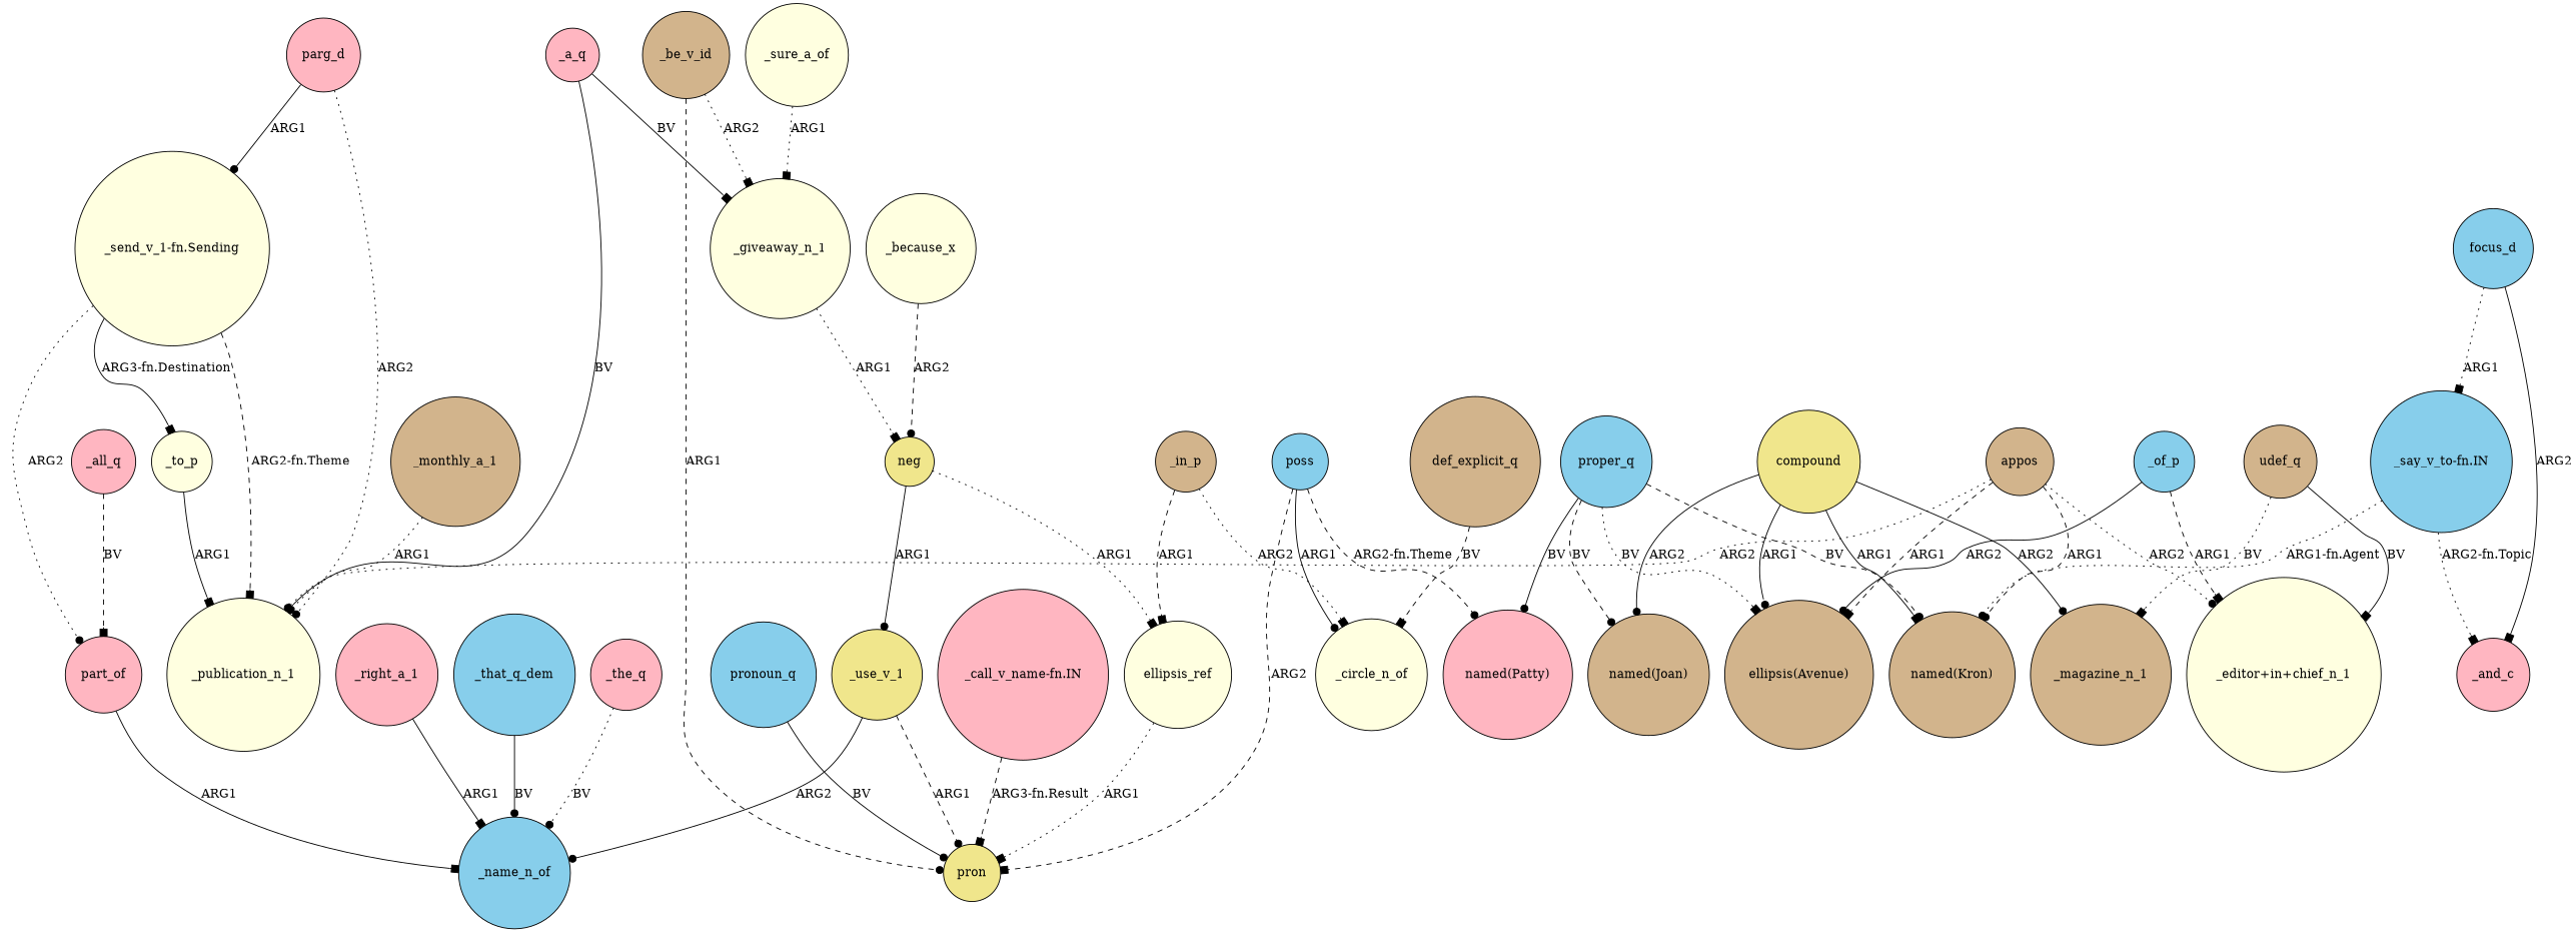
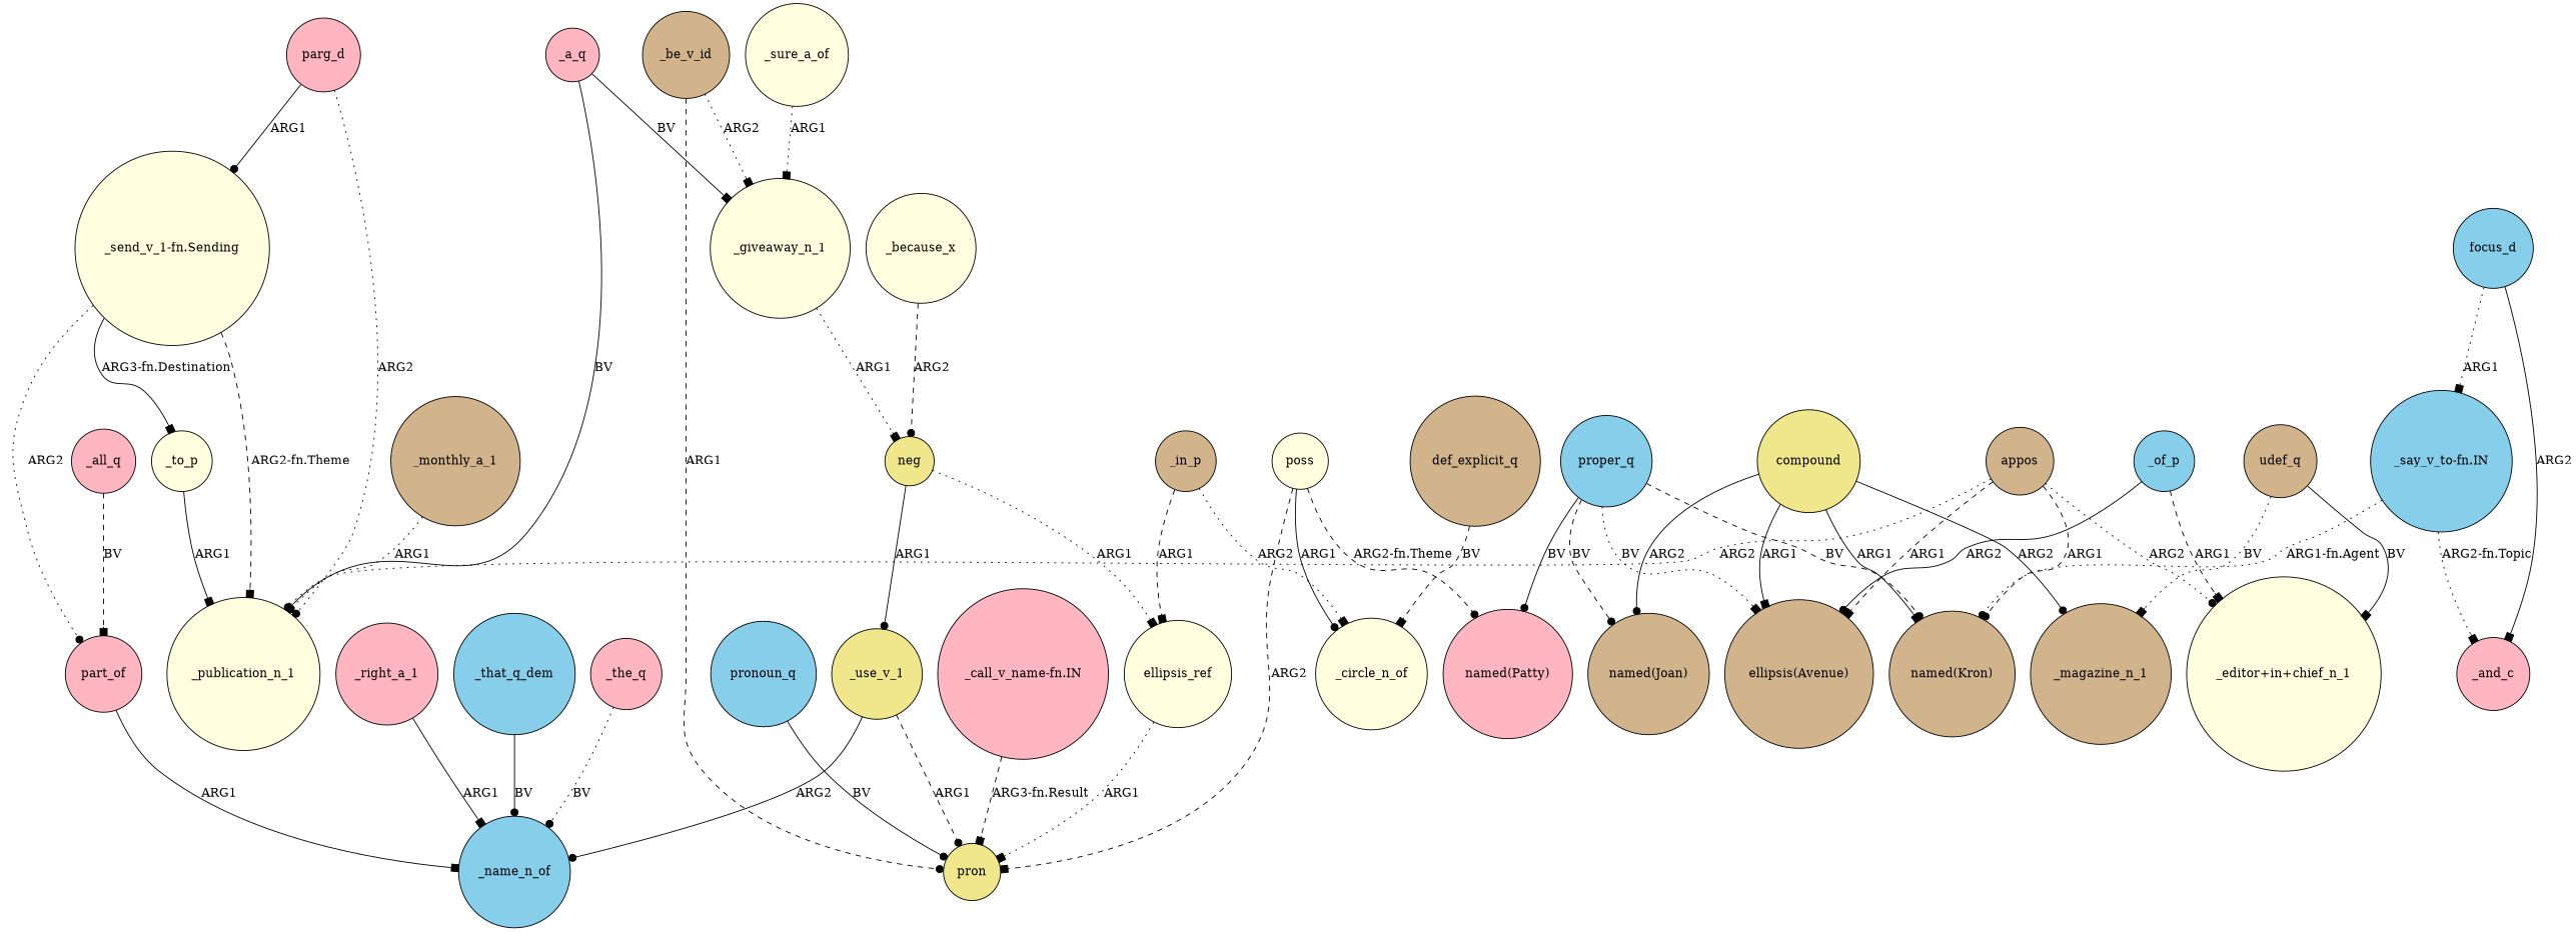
  digraph {
    node [fillcolor=lightyellow shape=circle style=filled]
    edge [arrowhead=box style=solid]
    parg_d [fillcolor=lightpink]
    _publication_n_1
    "_send_v_1-fn.Sending"
    part_of [fillcolor=lightpink]
    _to_p
    appos [fillcolor=tan]
    "named(Kron)" [fillcolor=tan]
    n8 [fillcolor=tan label="ellipsis(Avenue)"]
    "_editor+in+chief_n_1"
    _name_n_of [fillcolor=skyblue]
    _of_p [fillcolor=skyblue]
    "_call_v_name-fn.IN" [fillcolor=lightpink]
    pron [fillcolor=khaki]
    "named(Patty)" [fillcolor=lightpink]
-   poss [fillcolor=skyblue]
+   poss
    _circle_n_of
    _all_q [fillcolor=lightpink]
    def_explicit_q [fillcolor=tan]
    proper_q [fillcolor=skyblue]
    "named(Joan)" [fillcolor=tan]
    compound [fillcolor=khaki]
    _magazine_n_1 [fillcolor=tan]
    _be_v_id [fillcolor=tan]
    _giveaway_n_1
    neg [fillcolor=khaki]
    ellipsis_ref
    _use_v_1 [fillcolor=khaki]
    _a_q [fillcolor=lightpink]
    _sure_a_of
    focus_d [fillcolor=skyblue]
    _and_c [fillcolor=lightpink]
    "_say_v_to-fn.IN" [fillcolor=skyblue]
    _because_x
    pronoun_q [fillcolor=skyblue]
    udef_q [fillcolor=tan]
    _monthly_a_1 [fillcolor=tan]
    _in_p [fillcolor=tan]
    _right_a_1 [fillcolor=lightpink]
    _that_q_dem [fillcolor=skyblue]
    _the_q [fillcolor=lightpink]
    parg_d -> _publication_n_1 [arrowhead=dot label=ARG2 style=dotted]
    parg_d -> "_send_v_1-fn.Sending" [arrowhead=dot label=ARG1]
    "_send_v_1-fn.Sending" -> _publication_n_1 [label="ARG2-fn.Theme" style=dashed]
    "_send_v_1-fn.Sending" -> part_of [arrowhead=dot label=ARG2 style=dotted]
    "_send_v_1-fn.Sending" -> _to_p [label="ARG3-fn.Destination"]
    part_of -> _name_n_of [label=ARG1]
    _to_p -> _publication_n_1 [label=ARG1]
    appos -> _publication_n_1 [arrowhead=dot label=ARG2 style=dotted]
    appos -> "named(Kron)" [arrowhead=dot label=ARG1 style=dashed]
    appos -> n8 [label=ARG1 style=dashed]
    appos -> "_editor+in+chief_n_1" [arrowhead=dot label=ARG2 style=dotted]
    _of_p -> n8 [arrowhead=dot label=ARG2]
    _of_p -> "_editor+in+chief_n_1" [label=ARG1 style=dashed]
    "_call_v_name-fn.IN" -> pron [label="ARG3-fn.Result" style=dashed]
    poss -> pron [label=ARG2 style=dashed]
    poss -> "named(Patty)" [arrowhead=dot label="ARG2-fn.Theme" style=dashed]
    poss -> _circle_n_of [arrowhead=dot label=ARG1]
    _all_q -> part_of [label=BV style=dashed]
    def_explicit_q -> _circle_n_of [label=BV style=dashed]
    proper_q -> "named(Kron)" [arrowhead=dot label=BV style=dashed]
    proper_q -> n8 [label=BV style=dotted]
    proper_q -> "named(Patty)" [arrowhead=dot label=BV]
    proper_q -> "named(Joan)" [arrowhead=dot label=BV style=dashed]
    compound -> "named(Kron)" [label=ARG1]
-   compound -> n8 [arrowhead=dot label=ARG1]
+   compound -> n8 [label=ARG1]
    compound -> "named(Joan)" [arrowhead=dot label=ARG2]
    compound -> _magazine_n_1 [arrowhead=dot label=ARG2]
    _be_v_id -> pron [arrowhead=dot label=ARG1 style=dashed]
    _be_v_id -> _giveaway_n_1 [label=ARG2 style=dotted]
    _giveaway_n_1 -> neg [label=ARG1 style=dotted]
    neg -> ellipsis_ref [label=ARG1 style=dotted]
    neg -> _use_v_1 [arrowhead=dot label=ARG1]
    ellipsis_ref -> pron [label=ARG1 style=dotted]
    _use_v_1 -> _name_n_of [arrowhead=dot label=ARG2]
    _use_v_1 -> pron [arrowhead=dot label=ARG1 style=dashed]
    _a_q -> _publication_n_1 [label=BV]
    _a_q -> _giveaway_n_1 [label=BV]
    _sure_a_of -> _giveaway_n_1 [label=ARG1 style=dotted]
    focus_d -> _and_c [label=ARG2]
    focus_d -> "_say_v_to-fn.IN" [label=ARG1 style=dotted]
    "_say_v_to-fn.IN" -> "named(Kron)" [arrowhead=dot label="ARG1-fn.Agent" style=dotted]
    "_say_v_to-fn.IN" -> _and_c [label="ARG2-fn.Topic" style=dotted]
    _because_x -> neg [arrowhead=dot label=ARG2 style=dashed]
    pronoun_q -> pron [arrowhead=dot label=BV]
    udef_q -> "_editor+in+chief_n_1" [label=BV]
    udef_q -> _magazine_n_1 [label=BV style=dotted]
    _monthly_a_1 -> _publication_n_1 [arrowhead=dot label=ARG1 style=dotted]
    _in_p -> _circle_n_of [label=ARG2 style=dotted]
    _in_p -> ellipsis_ref [label=ARG1 style=dashed]
    _right_a_1 -> _name_n_of [label=ARG1]
    _that_q_dem -> _name_n_of [arrowhead=dot label=BV]
    _the_q -> _name_n_of [arrowhead=dot label=BV style=dotted]
  }
